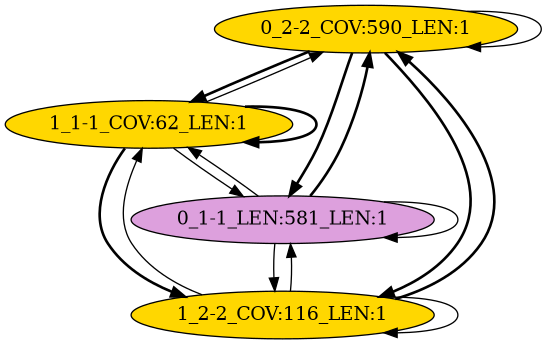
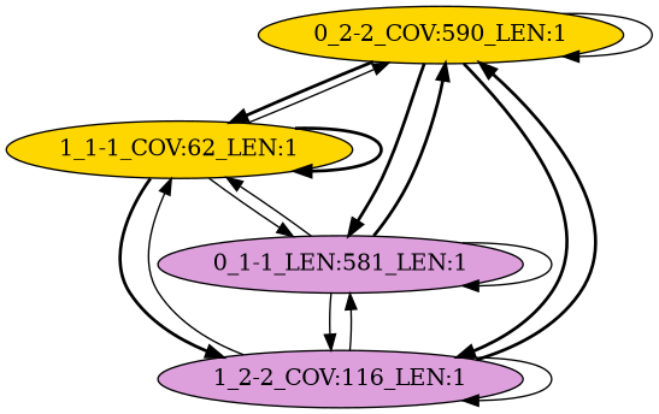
  digraph {
    node [fillcolor=gold style=filled]
    edge [style=solid]
    "0_2-2_COV:590_LEN:1"
    "1_1-1_COV:62_LEN:1"
-   "1_2-2_COV:116_LEN:1"
+   "1_2-2_COV:116_LEN:1" [fillcolor=plum]
    n4 [fillcolor=plum label="0_1-1_LEN:581_LEN:1"]
    "0_2-2_COV:590_LEN:1" -> "0_2-2_COV:590_LEN:1"
    "0_2-2_COV:590_LEN:1" -> "1_1-1_COV:62_LEN:1" [style=bold]
    "0_2-2_COV:590_LEN:1" -> "1_2-2_COV:116_LEN:1" [style=bold]
    "0_2-2_COV:590_LEN:1" -> n4 [style=bold]
    "1_1-1_COV:62_LEN:1" -> "0_2-2_COV:590_LEN:1"
    "1_1-1_COV:62_LEN:1" -> "1_1-1_COV:62_LEN:1" [style=bold]
    "1_1-1_COV:62_LEN:1" -> "1_2-2_COV:116_LEN:1" [style=bold]
    "1_1-1_COV:62_LEN:1" -> n4
    "1_2-2_COV:116_LEN:1" -> "0_2-2_COV:590_LEN:1" [style=bold]
    "1_2-2_COV:116_LEN:1" -> "1_1-1_COV:62_LEN:1"
    "1_2-2_COV:116_LEN:1" -> "1_2-2_COV:116_LEN:1"
    "1_2-2_COV:116_LEN:1" -> n4
    n4 -> "0_2-2_COV:590_LEN:1" [style=bold]
    n4 -> "1_1-1_COV:62_LEN:1"
    n4 -> "1_2-2_COV:116_LEN:1"
    n4 -> n4
  }
